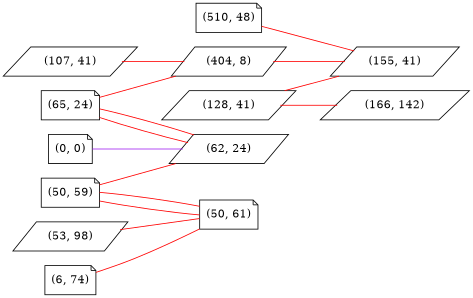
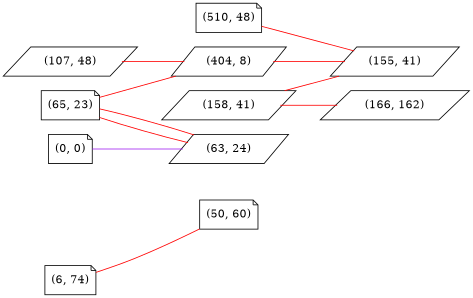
  graph {
    rankdir=LR
    node [shape=parallelogram]
    edge [color=red weight=1]
    n1 [label="(404, 8)"]
-   "(107, 48)" [label="(107, 41)"]
+   "(107, 48)"
    "(155, 41)"
    "(0, 0)" [shape=note]
-   "(63, 24)" [label="(62, 24)"]
+   "(63, 24)"
    n6 [label="(510, 48)" shape=note]
-   "(65, 23)" [shape=note label="(65, 24)"]
-   "(50, 60)" [shape=note label="(50, 61)"]
-   "(53, 98)"
-   "(158, 41)" [label="(128, 41)"]
-   "(166, 142)"
+   "(65, 23)" [shape=note]
+   "(50, 60)" [shape=note]
+   "(158, 41)"
+   "(166, 142)" [label="(166, 162)"]
    "(6, 74)" [shape=note]
-   "(50, 59)" [shape=note]
    n1 -- "(155, 41)"
    "(107, 48)" -- n1
    "(0, 0)" -- "(63, 24)" [color=purple weight=4]
    n6 -- "(155, 41)"
    "(65, 23)" -- n1
    "(65, 23)" -- "(63, 24)"
    "(65, 23)" -- "(63, 24)"
-   "(53, 98)" -- "(50, 60)"
    "(158, 41)" -- "(155, 41)"
    "(158, 41)" -- "(166, 142)"
    "(6, 74)" -- "(50, 60)"
-   "(50, 59)" -- "(63, 24)"
-   "(50, 59)" -- "(50, 60)"
-   "(50, 59)" -- "(50, 60)"
  }
